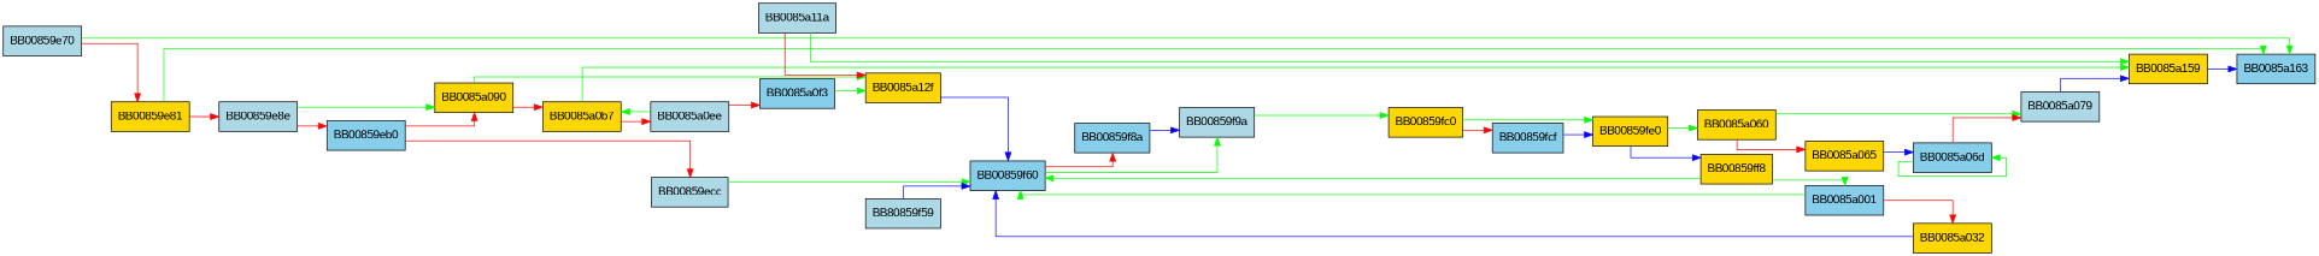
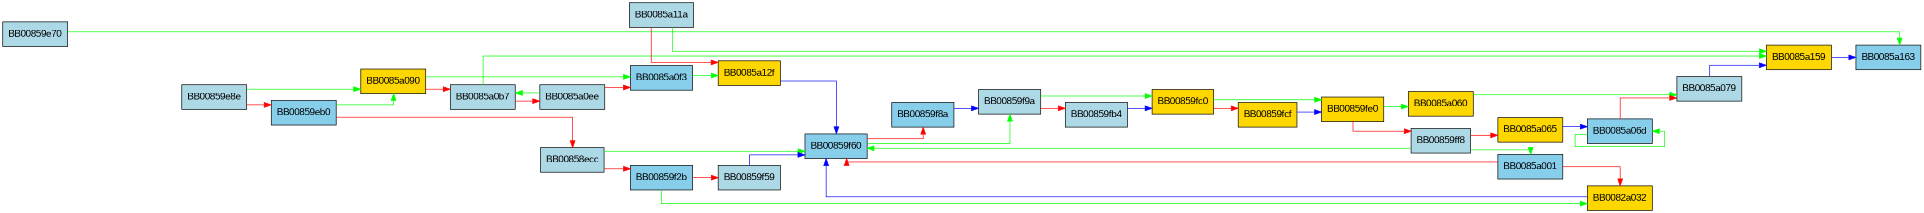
  digraph {
    fontname="Liberation Sans"
    rankdir=LR
    splines=ortho
    node [fillcolor=lightblue fontname="Liberation Sans" shape=box style=filled]
    edge [color=green fontname="Liberation Sans"]
    BB0085a163 [fillcolor=skyblue]
    BB00859e70
-   BB00859e81 [fillcolor=gold]
    BB00859e8e
    BB0085a090 [fillcolor=gold]
    BB00859eb0 [fillcolor=skyblue]
    BB0085a0f3 [fillcolor=skyblue]
-   BB0085a0b7 [fillcolor=gold]
-   BB00859ecc
+   BB0085a0b7
+   BB00859ecc [label=BB00858ecc]
    BB0085a12f [fillcolor=gold]
    BB0085a159 [fillcolor=gold]
    BB0085a0ee
    BB00859f60 [fillcolor=skyblue]
+   BB00859f2b [fillcolor=skyblue]
    BB00859f9a
    BB00859f8a [fillcolor=skyblue]
-   BB0085a032 [fillcolor=gold]
-   BB00859f59 [label=BB80859f59]
+   BB0085a032 [fillcolor=gold label=BB0082a032]
+   BB00859f59
    BB00859fc0 [fillcolor=gold]
+   BB00859fb4
    BB00859fe0 [fillcolor=gold]
-   BB00859fcf [fillcolor=skyblue]
+   BB00859fcf [fillcolor=gold]
    BB0085a060 [fillcolor=gold]
-   BB00859ff8 [fillcolor=gold]
+   BB00859ff8
    BB0085a079
    BB0085a065 [fillcolor=gold]
    BB0085a001 [fillcolor=skyblue]
    BB0085a06d [fillcolor=skyblue]
    BB0085a11a
    BB00859e70 -> BB0085a163
-   BB00859e70 -> BB00859e81 [color=red]
-   BB00859e81 -> BB0085a163
-   BB00859e81 -> BB00859e8e [color=red]
    BB00859e8e -> BB0085a090
    BB00859e8e -> BB00859eb0 [color=red]
-   BB0085a090 -> BB0085a12f
+   BB0085a090 -> BB0085a0f3
    BB0085a090 -> BB0085a0b7 [color=red]
-   BB00859eb0 -> BB0085a090 [color=red]
+   BB00859eb0 -> BB0085a090
    BB00859eb0 -> BB00859ecc [color=red]
    BB0085a0f3 -> BB0085a12f
    BB0085a0b7 -> BB0085a159
    BB0085a0b7 -> BB0085a0ee [color=red]
    BB00859ecc -> BB00859f60
+   BB00859ecc -> BB00859f2b [color=red]
    BB0085a12f -> BB00859f60 [color=blue]
    BB0085a159 -> BB0085a163 [color=blue]
    BB0085a0ee -> BB0085a0f3 [color=red]
    BB0085a0ee -> BB0085a0b7
    BB00859f60 -> BB00859f9a
    BB00859f60 -> BB00859f8a [color=red]
+   BB00859f2b -> BB0085a032
+   BB00859f2b -> BB00859f59 [color=red]
    BB00859f9a -> BB00859fc0
+   BB00859f9a -> BB00859fb4 [color=red]
    BB00859f8a -> BB00859f9a [color=blue]
    BB0085a032 -> BB00859f60 [color=blue]
    BB00859f59 -> BB00859f60 [color=blue]
    BB00859fc0 -> BB00859fe0
    BB00859fc0 -> BB00859fcf [color=red]
+   BB00859fb4 -> BB00859fc0 [color=blue]
    BB00859fe0 -> BB0085a060
-   BB00859fe0 -> BB00859ff8 [color=blue]
+   BB00859fe0 -> BB00859ff8 [color=red]
    BB00859fcf -> BB00859fe0 [color=blue]
    BB0085a060 -> BB0085a079
-   BB0085a060 -> BB0085a065 [color=red]
+   BB00859ff8 -> BB0085a065 [color=red]
    BB00859ff8 -> BB00859f60
    BB00859ff8 -> BB0085a001
    BB0085a079 -> BB0085a159 [color=blue]
    BB0085a065 -> BB0085a06d [color=blue]
-   BB0085a001 -> BB00859f60
+   BB0085a001 -> BB00859f60 [color=red]
    BB0085a001 -> BB0085a032 [color=red]
    BB0085a06d -> BB0085a079 [color=red]
    BB0085a06d -> BB0085a06d
    BB0085a11a -> BB0085a12f [color=red]
    BB0085a11a -> BB0085a159
  }
